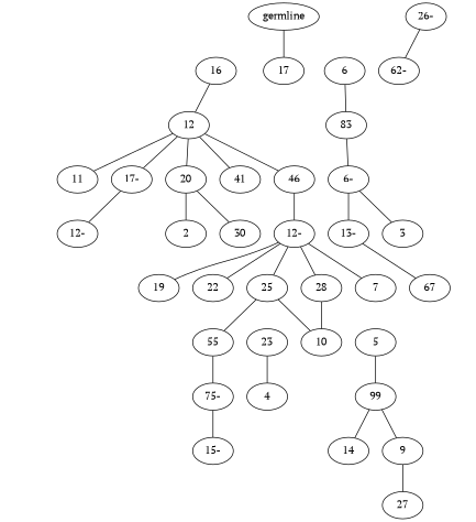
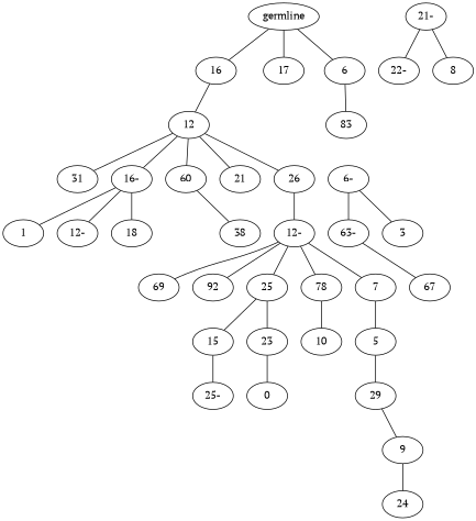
  graph {
    fontname="PT Serif"
    node [fontname="PT Serif"]
    edge [fontname="PT Serif"]
    n1 [label=germline]
    n2 [label=16]
    n3 [label=17]
    n4 [label=6]
    n5 [label=12]
    n6 [label=83]
-   n7 [label=11]
-   n8 [label="17-"]
-   n9 [label=20]
-   n10 [label=41]
-   n11 [label=46]
+   n7 [label=31]
+   n8 [label="16-"]
+   n9 [label=60]
+   n10 [label=21]
+   n11 [label=26]
+   n12 [label=1]
    n13 [label="12-"]
-   n15 [label=2]
-   n16 [label=30]
+   n14 [label=18]
+   n16 [label=38]
    n17 [label="12-"]
-   n18 [label=19]
-   n19 [label=22]
+   n18 [label=69]
+   n19 [label=92]
    n20 [label=25]
-   n21 [label=28]
+   n21 [label=78]
    n22 [label=7]
-   n23 [label=55]
+   n23 [label=15]
    n24 [label=23]
    n25 [label=10]
    n26 [label=5]
-   n27 [label="26-"]
-   n28 [label="62-"]
-   n30 [label="75-"]
-   n31 [label=4]
-   n32 [label="15-"]
-   n33 [label=99]
-   n34 [label=14]
+   n27 [label="21-"]
+   n28 [label="22-"]
+   n29 [label=8]
+   n30 [label="25-"]
+   n31 [label=0]
+   n33 [label=29]
    n35 [label=9]
-   n36 [label=27]
+   n36 [label=24]
    n37 [label="6-"]
-   n38 [label="13-"]
+   n38 [label="63-"]
    n39 [label=3]
    n40 [label=67]
+   n1 -- n2
    n1 -- n3
+   n1 -- n4
    n2 -- n5
    n4 -- n6
    n5 -- n7
    n5 -- n8
    n5 -- n9
    n5 -- n10
    n5 -- n11
-   n6 -- n37
+   n8 -- n12
    n8 -- n13
-   n9 -- n15
+   n8 -- n14
    n9 -- n16
    n11 -- n17
    n17 -- n18
    n17 -- n19
    n17 -- n20
    n17 -- n21
    n17 -- n22
    n20 -- n23
-   n20 -- n25
+   n20 -- n24
    n21 -- n25
+   n22 -- n26
    n23 -- n30
    n24 -- n31
    n26 -- n33
    n27 -- n28
-   n30 -- n32
-   n33 -- n34
+   n27 -- n29
    n33 -- n35
    n35 -- n36
    n37 -- n38
    n37 -- n39
    n38 -- n40
  }
